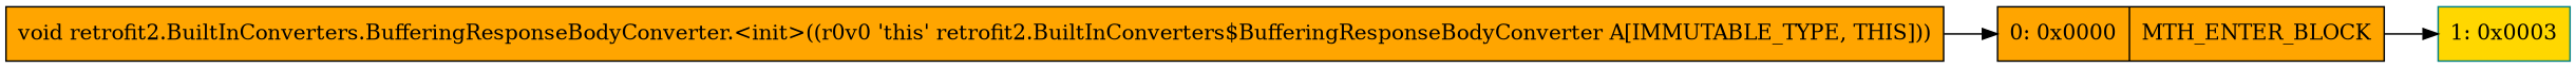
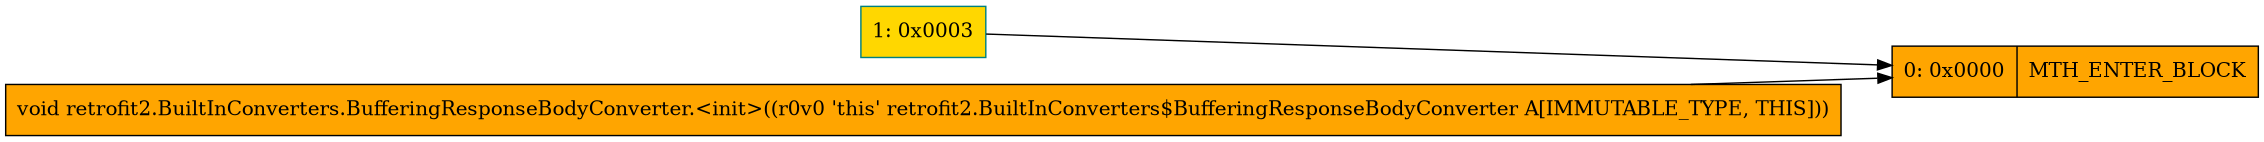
  digraph {
    rankdir=LR
    node [color=black shape=record style=filled fillcolor=orange]
    n1 [label="{0\:\ 0x0000|MTH_ENTER_BLOCK\l}"]
    n2 [color=teal label="{1\:\ 0x0003}" fillcolor=gold]
    n3 [label="{void retrofit2.BuiltInConverters.BufferingResponseBodyConverter.\<init\>((r0v0 'this' retrofit2.BuiltInConverters$BufferingResponseBodyConverter A[IMMUTABLE_TYPE, THIS])) }"]
    subgraph cluster_1 {
      label="R(0)"
    }
-   n1 -> n2
+   n2 -> n1
    n3 -> n1
  }
